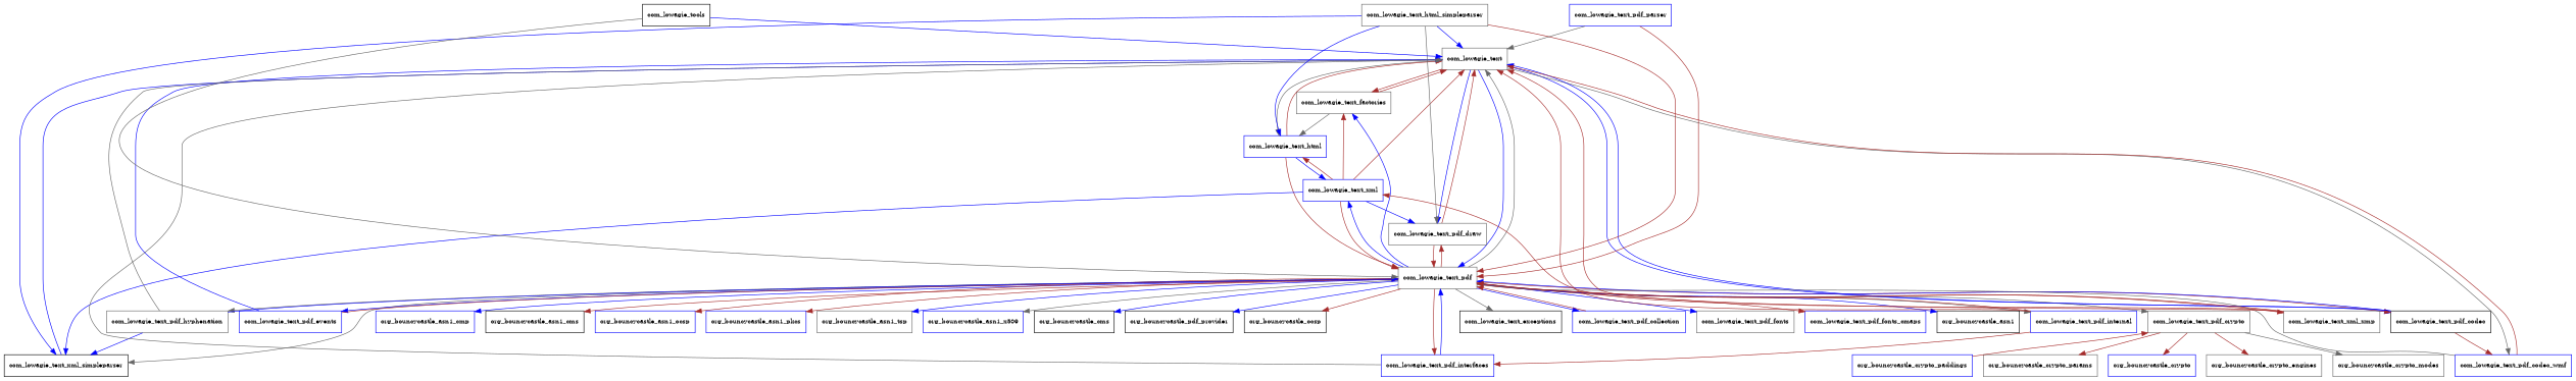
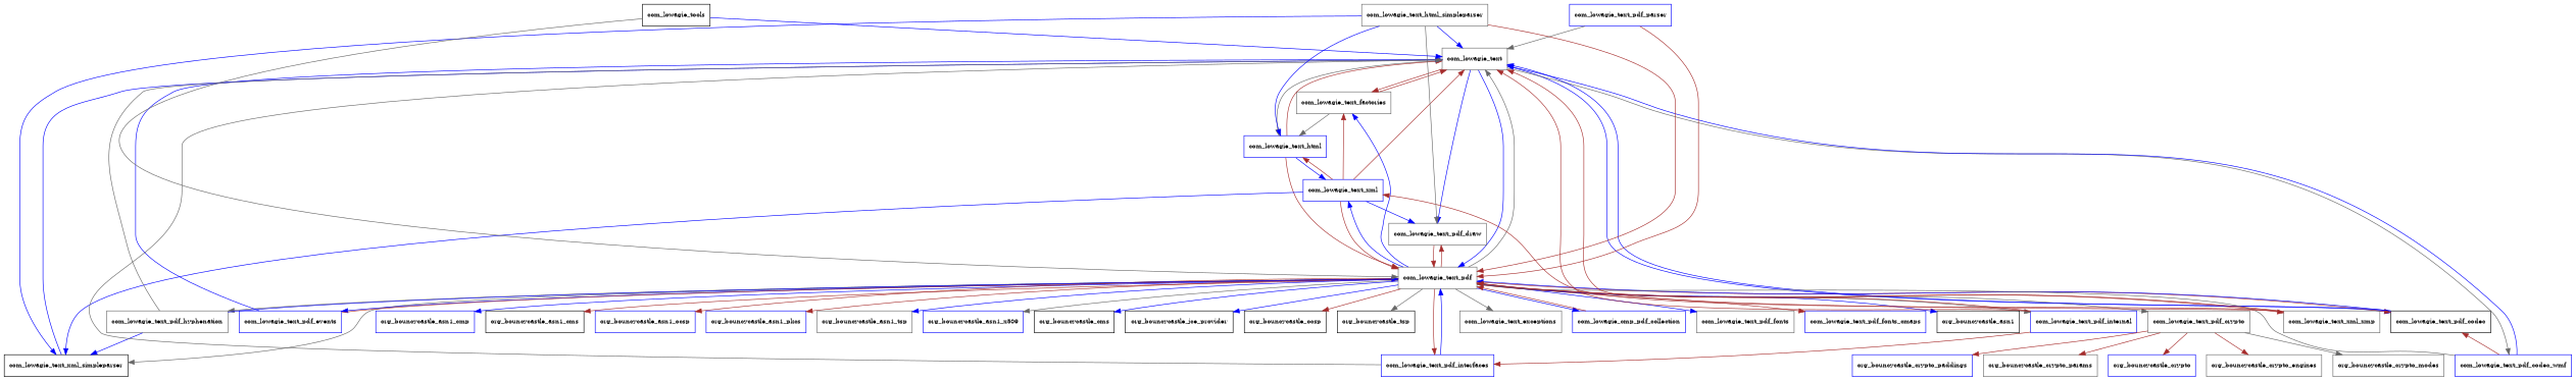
  digraph {
    node [color=blue fontsize=10.0 shape=box]
    edge [color=brown]
    com_lowagie_text [color=gray40]
    com_lowagie_text_factories [color=gray40]
    com_lowagie_text_html
    com_lowagie_text_pdf [color=gray40]
    com_lowagie_text_pdf_codec [color=black]
    com_lowagie_text_pdf_codec_wmf
    com_lowagie_text_pdf_draw [color=gray40]
    com_lowagie_text_xml
    com_lowagie_text_xml_simpleparser [color=black]
-   com_lowagie_text_exceptions [color=black]
-   com_lowagie_text_pdf_collection
+   com_lowagie_text_exceptions [color=gray40]
+   com_lowagie_text_pdf_collection [label=com_lowagie_cmp_pdf_collection]
    com_lowagie_text_pdf_crypto [color=gray40]
    com_lowagie_text_pdf_events
    com_lowagie_text_pdf_fonts [color=gray40]
    com_lowagie_text_pdf_fonts_cmaps
    com_lowagie_text_pdf_hyphenation [color=gray40]
    com_lowagie_text_pdf_interfaces
    com_lowagie_text_pdf_internal
    com_lowagie_text_xml_xmp [color=gray40]
    org_bouncycastle_asn1 [color=black]
    org_bouncycastle_asn1_cmp
    org_bouncycastle_asn1_cms [color=black]
    org_bouncycastle_asn1_ocsp
    org_bouncycastle_asn1_pkcs
    org_bouncycastle_asn1_tsp [color=gray40]
    org_bouncycastle_asn1_x509
    org_bouncycastle_cms [color=black]
-   org_bouncycastle_jce_provider [color=black label=org_bouncycastle_pdf_provider]
+   org_bouncycastle_jce_provider [color=black]
    org_bouncycastle_ocsp [color=black]
+   org_bouncycastle_tsp [color=black]
    org_bouncycastle_crypto
    org_bouncycastle_crypto_engines [color=gray40]
    org_bouncycastle_crypto_modes [color=gray40]
    org_bouncycastle_crypto_paddings
    org_bouncycastle_crypto_params [color=gray40]
    com_lowagie_text_html_simpleparser [color=gray40]
    com_lowagie_text_pdf_parser
    com_lowagie_tools [color=black]
    com_lowagie_text -> com_lowagie_text_factories
    com_lowagie_text -> com_lowagie_text_html [color=gray40]
    com_lowagie_text -> com_lowagie_text_pdf [color=blue]
    com_lowagie_text -> com_lowagie_text_pdf_codec [color=blue]
    com_lowagie_text -> com_lowagie_text_pdf_codec_wmf [color=gray40]
    com_lowagie_text -> com_lowagie_text_pdf_draw [color=blue]
    com_lowagie_text_factories -> com_lowagie_text
    com_lowagie_text_factories -> com_lowagie_text_html [color=gray40]
    com_lowagie_text_html -> com_lowagie_text
    com_lowagie_text_html -> com_lowagie_text_pdf
    com_lowagie_text_html -> com_lowagie_text_xml [color=blue]
    com_lowagie_text_pdf -> com_lowagie_text [color=gray40]
    com_lowagie_text_pdf -> com_lowagie_text_factories [color=blue]
    com_lowagie_text_pdf -> com_lowagie_text_pdf_codec
    com_lowagie_text_pdf -> com_lowagie_text_pdf_draw
    com_lowagie_text_pdf -> com_lowagie_text_xml [color=blue]
    com_lowagie_text_pdf -> com_lowagie_text_xml_simpleparser [color=gray40]
    com_lowagie_text_pdf -> com_lowagie_text_exceptions [color=gray40]
    com_lowagie_text_pdf -> com_lowagie_text_pdf_collection [color=blue]
    com_lowagie_text_pdf -> com_lowagie_text_pdf_crypto [color=gray40]
    com_lowagie_text_pdf -> com_lowagie_text_pdf_events [color=blue]
    com_lowagie_text_pdf -> com_lowagie_text_pdf_fonts [color=blue]
    com_lowagie_text_pdf -> com_lowagie_text_pdf_fonts_cmaps
    com_lowagie_text_pdf -> com_lowagie_text_pdf_hyphenation [color=gray40]
    com_lowagie_text_pdf -> com_lowagie_text_pdf_interfaces
    com_lowagie_text_pdf -> com_lowagie_text_pdf_internal [color=gray40]
    com_lowagie_text_pdf -> com_lowagie_text_xml_xmp
    com_lowagie_text_pdf -> org_bouncycastle_asn1 [color=blue]
    com_lowagie_text_pdf -> org_bouncycastle_asn1_cmp [color=blue]
    com_lowagie_text_pdf -> org_bouncycastle_asn1_cms
    com_lowagie_text_pdf -> org_bouncycastle_asn1_ocsp
    com_lowagie_text_pdf -> org_bouncycastle_asn1_pkcs
    com_lowagie_text_pdf -> org_bouncycastle_asn1_tsp [color=blue]
    com_lowagie_text_pdf -> org_bouncycastle_asn1_x509 [color=gray40]
    com_lowagie_text_pdf -> org_bouncycastle_cms [color=blue]
    com_lowagie_text_pdf -> org_bouncycastle_jce_provider [color=blue]
    com_lowagie_text_pdf -> org_bouncycastle_ocsp
+   com_lowagie_text_pdf -> org_bouncycastle_tsp [color=gray40]
    com_lowagie_text_pdf_codec -> com_lowagie_text [color=blue]
    com_lowagie_text_pdf_codec -> com_lowagie_text_pdf [color=blue]
-   com_lowagie_text_pdf_codec_wmf -> com_lowagie_text
+   com_lowagie_text_pdf_codec_wmf -> com_lowagie_text [color=blue]
    com_lowagie_text_pdf_codec_wmf -> com_lowagie_text_pdf [color=gray40]
-   com_lowagie_text_pdf_codec -> com_lowagie_text_pdf_codec_wmf
-   com_lowagie_text_pdf_draw -> com_lowagie_text
+   com_lowagie_text_pdf_codec_wmf -> com_lowagie_text_pdf_codec
    com_lowagie_text_pdf_draw -> com_lowagie_text_pdf
    com_lowagie_text_xml -> com_lowagie_text
    com_lowagie_text_xml -> com_lowagie_text_factories
    com_lowagie_text_xml -> com_lowagie_text_html
    com_lowagie_text_xml -> com_lowagie_text_pdf
    com_lowagie_text_xml -> com_lowagie_text_pdf_draw [color=blue]
    com_lowagie_text_xml -> com_lowagie_text_xml_simpleparser [color=blue]
    com_lowagie_text_xml_simpleparser -> com_lowagie_text [color=blue]
    com_lowagie_text_pdf_collection -> com_lowagie_text_pdf
    com_lowagie_text_pdf_crypto -> org_bouncycastle_crypto
    com_lowagie_text_pdf_crypto -> org_bouncycastle_crypto_engines
    com_lowagie_text_pdf_crypto -> org_bouncycastle_crypto_modes [color=gray40]
-   org_bouncycastle_crypto_paddings -> com_lowagie_text_pdf_crypto
+   com_lowagie_text_pdf_crypto -> org_bouncycastle_crypto_paddings
    com_lowagie_text_pdf_crypto -> org_bouncycastle_crypto_params
    com_lowagie_text_pdf_events -> com_lowagie_text [color=blue]
    com_lowagie_text_pdf_events -> com_lowagie_text_pdf
    com_lowagie_text_pdf_hyphenation -> com_lowagie_text [color=gray40]
    com_lowagie_text_pdf_hyphenation -> com_lowagie_text_pdf [color=blue]
    com_lowagie_text_pdf_hyphenation -> com_lowagie_text_xml_simpleparser [color=blue]
    com_lowagie_text_pdf_interfaces -> com_lowagie_text [color=gray40]
    com_lowagie_text_pdf_interfaces -> com_lowagie_text_pdf [color=blue]
    com_lowagie_text_pdf_internal -> com_lowagie_text
    com_lowagie_text_pdf_internal -> com_lowagie_text_pdf
    com_lowagie_text_pdf_internal -> com_lowagie_text_pdf_interfaces
    com_lowagie_text_xml_xmp -> com_lowagie_text
    com_lowagie_text_xml_xmp -> com_lowagie_text_pdf
    com_lowagie_text_xml_xmp -> com_lowagie_text_xml
    com_lowagie_text_html_simpleparser -> com_lowagie_text [color=blue]
    com_lowagie_text_html_simpleparser -> com_lowagie_text_html [color=blue]
    com_lowagie_text_html_simpleparser -> com_lowagie_text_pdf
    com_lowagie_text_html_simpleparser -> com_lowagie_text_pdf_draw [color=gray40]
    com_lowagie_text_html_simpleparser -> com_lowagie_text_xml_simpleparser [color=blue]
    com_lowagie_text_pdf_parser -> com_lowagie_text [color=gray40]
    com_lowagie_text_pdf_parser -> com_lowagie_text_pdf
    com_lowagie_tools -> com_lowagie_text [color=blue]
    com_lowagie_tools -> com_lowagie_text_pdf [color=gray40]
  }
